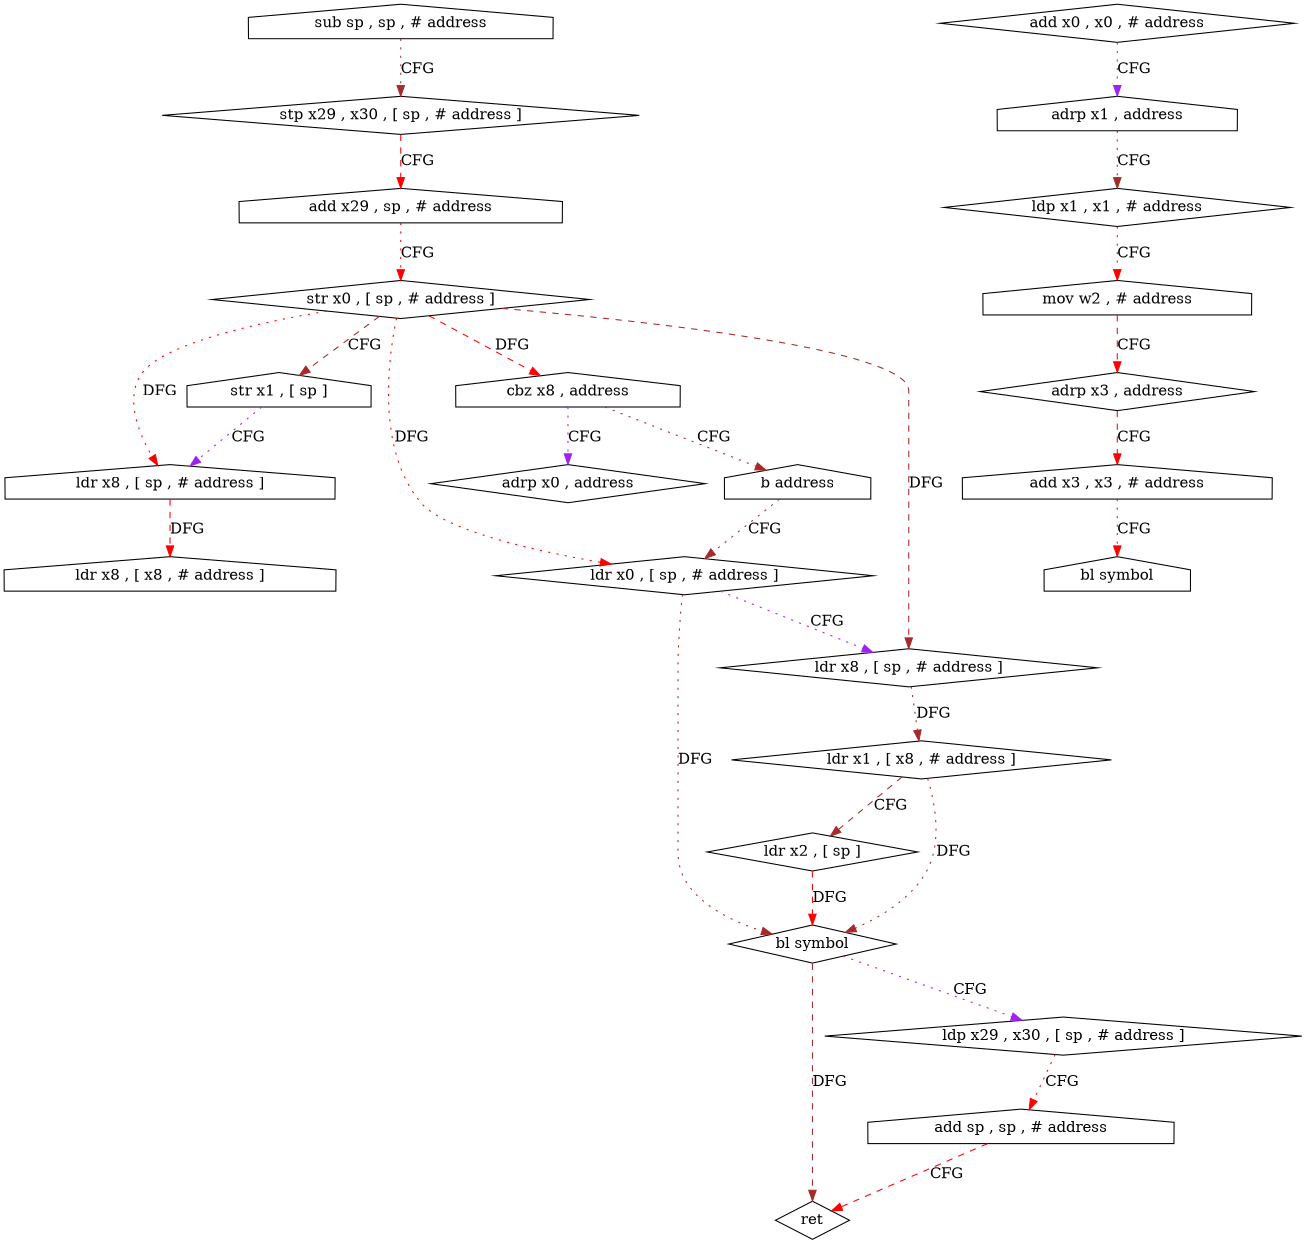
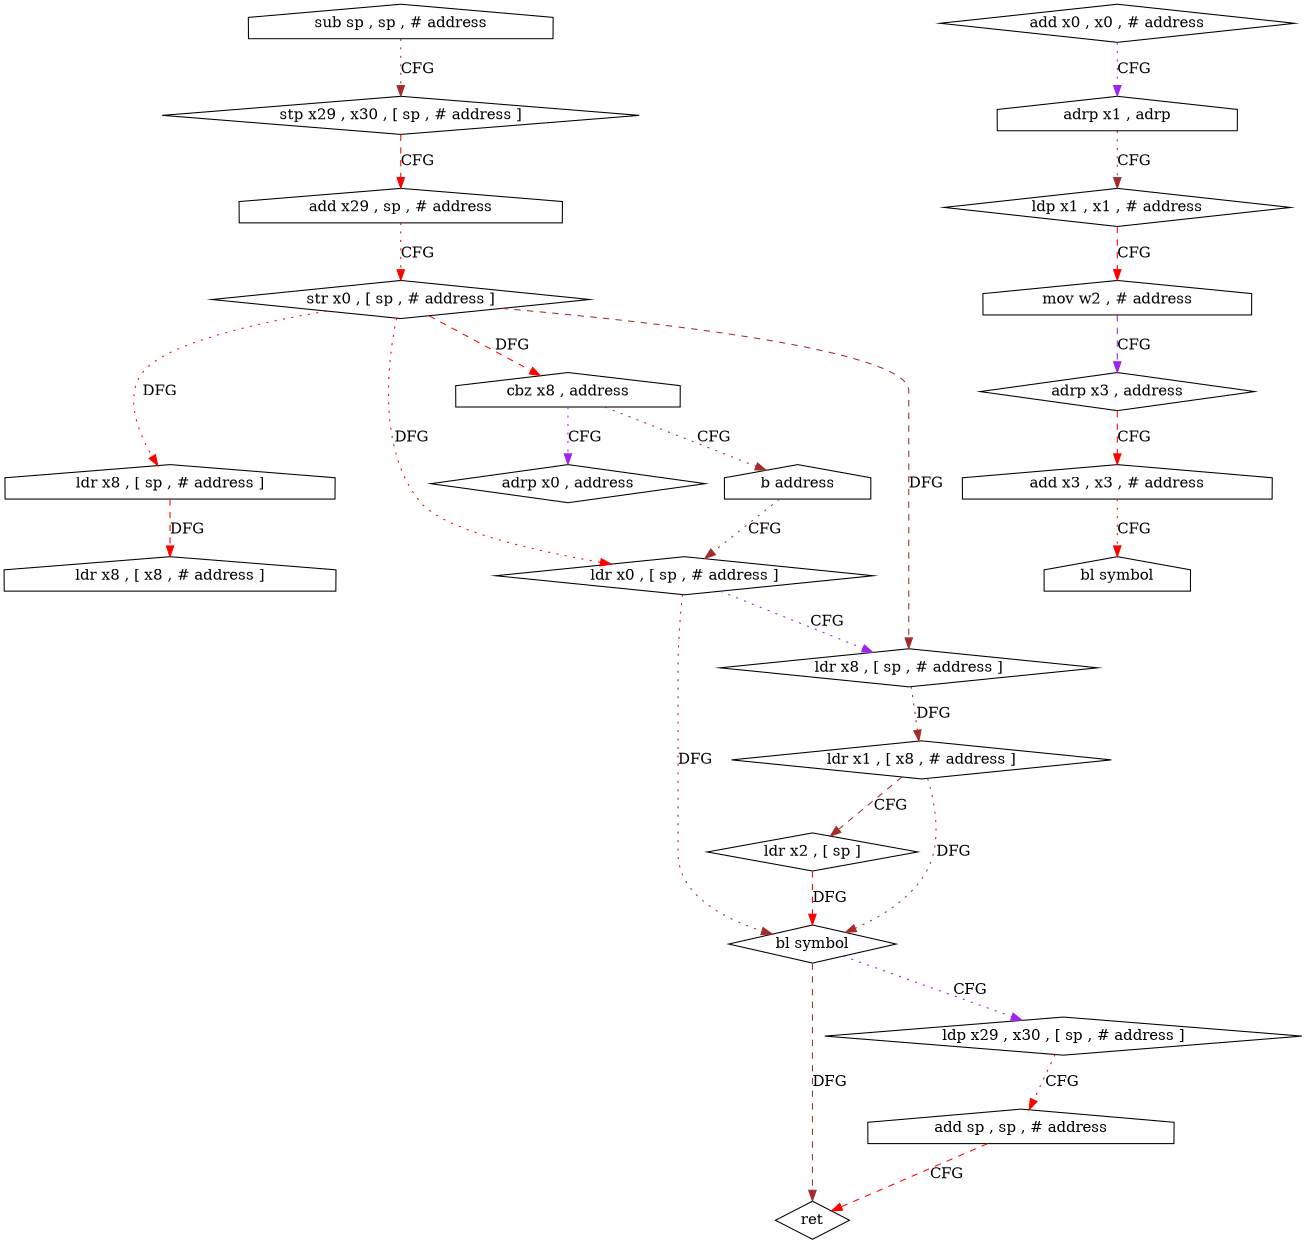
  digraph {
    node [shape=diamond]
    edge [color=red style=dotted]
    n1 [label="sub sp , sp , # address" shape=house]
    n2 [label="stp x29 , x30 , [ sp , # address ]"]
    n3 [label="add x29 , sp , # address" shape=house]
    n4 [label="str x0 , [ sp , # address ]"]
-   n5 [label="str x1 , [ sp ]" shape=house]
    n6 [label="ldr x8 , [ sp , # address ]" shape=house]
    n7 [label="ldr x0 , [ sp , # address ]"]
    n8 [label="ldr x8 , [ sp , # address ]"]
    n9 [label="cbz x8 , address" shape=house]
    n10 [label="ldr x8 , [ x8 , # address ]" shape=house]
    n11 [label="bl symbol"]
    n12 [label="ldr x1 , [ x8 , # address ]"]
    n13 [label="ldr x2 , [ sp ]"]
    n14 [label="adrp x0 , address"]
    n15 [label="b address" shape=house]
    n16 [label="add x0 , x0 , # address"]
-   n17 [label="adrp x1 , address" shape=house]
+   n17 [label="adrp x1 , adrp" shape=house]
    n18 [label="ldp x1 , x1 , # address"]
    n19 [label="mov w2 , # address" shape=house]
    n20 [label="adrp x3 , address"]
    n21 [label="add x3 , x3 , # address" shape=house]
    n22 [label="bl symbol" shape=house]
    n23 [label="ldp x29 , x30 , [ sp , # address ]"]
    n24 [label=ret]
    n25 [label="add sp , sp , # address" shape=house]
    n1 -> n2 [color=brown label=CFG]
    n2 -> n3 [label=CFG style=dashed]
    n3 -> n4 [label=CFG]
-   n4 -> n5 [color=brown label=CFG style=dashed]
    n4 -> n6 [label=DFG]
    n4 -> n7 [label=DFG]
    n4 -> n8 [color=brown label=DFG style=dashed]
    n4 -> n9 [label=DFG style=dashed]
-   n5 -> n6 [color=purple label=CFG]
    n6 -> n10 [label=DFG style=dashed]
    n7 -> n8 [color=purple label=CFG]
    n7 -> n11 [color=brown label=DFG]
    n8 -> n12 [color=brown label=DFG]
    n9 -> n14 [color=purple label=CFG]
    n9 -> n15 [color=brown label=CFG]
    n11 -> n23 [color=purple label=CFG]
    n11 -> n24 [color=brown label=DFG style=dashed]
    n12 -> n11 [color=brown label=DFG]
    n12 -> n13 [color=brown label=CFG style=dashed]
    n13 -> n11 [label=DFG style=dashed]
    n15 -> n7 [color=brown label=CFG]
    n16 -> n17 [color=purple label=CFG]
    n17 -> n18 [color=brown label=CFG]
-   n18 -> n19 [label=CFG]
-   n19 -> n20 [label=CFG style=dashed]
+   n18 -> n19 [label=CFG style=dashed]
+   n19 -> n20 [color=purple label=CFG style=dashed]
    n20 -> n21 [label=CFG style=dashed]
    n21 -> n22 [label=CFG]
    n23 -> n25 [label=CFG]
    n25 -> n24 [label=CFG style=dashed]
  }
